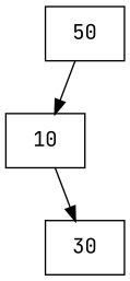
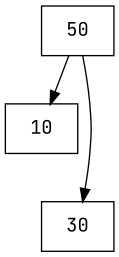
  digraph {
    fontname="JetBrains Mono"
    node [fontname="JetBrains Mono" shape=record]
    edge [fontname="JetBrains Mono"]
    n1 [label="{50}"]
    n2 [label="{10}"]
    n3 [label="{30}"]
    n1 -> n2
-   n2 -> n3
+   n1 -> n3
  }
